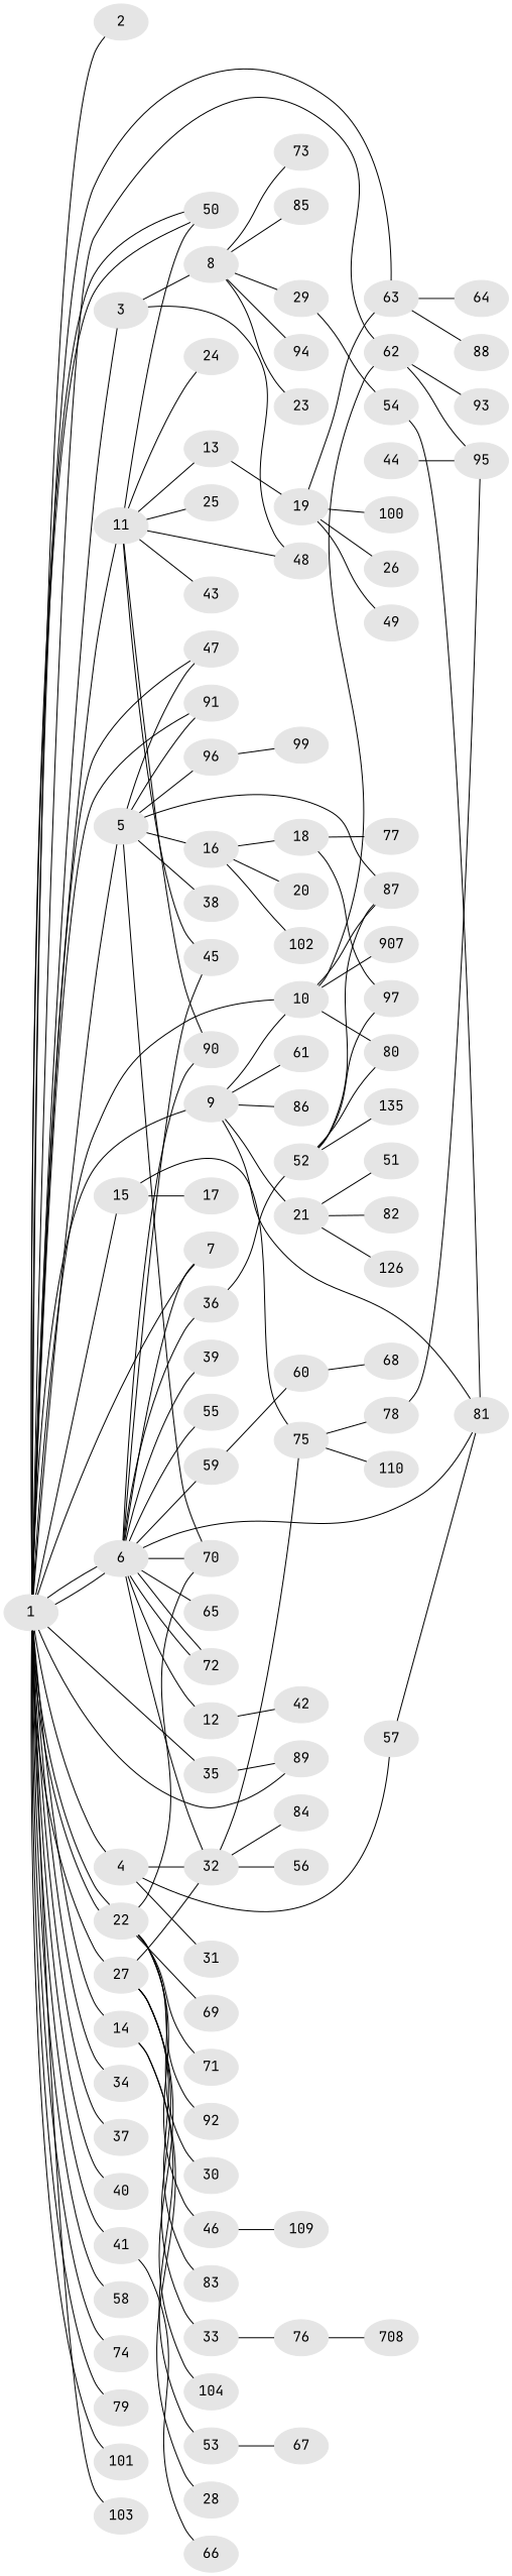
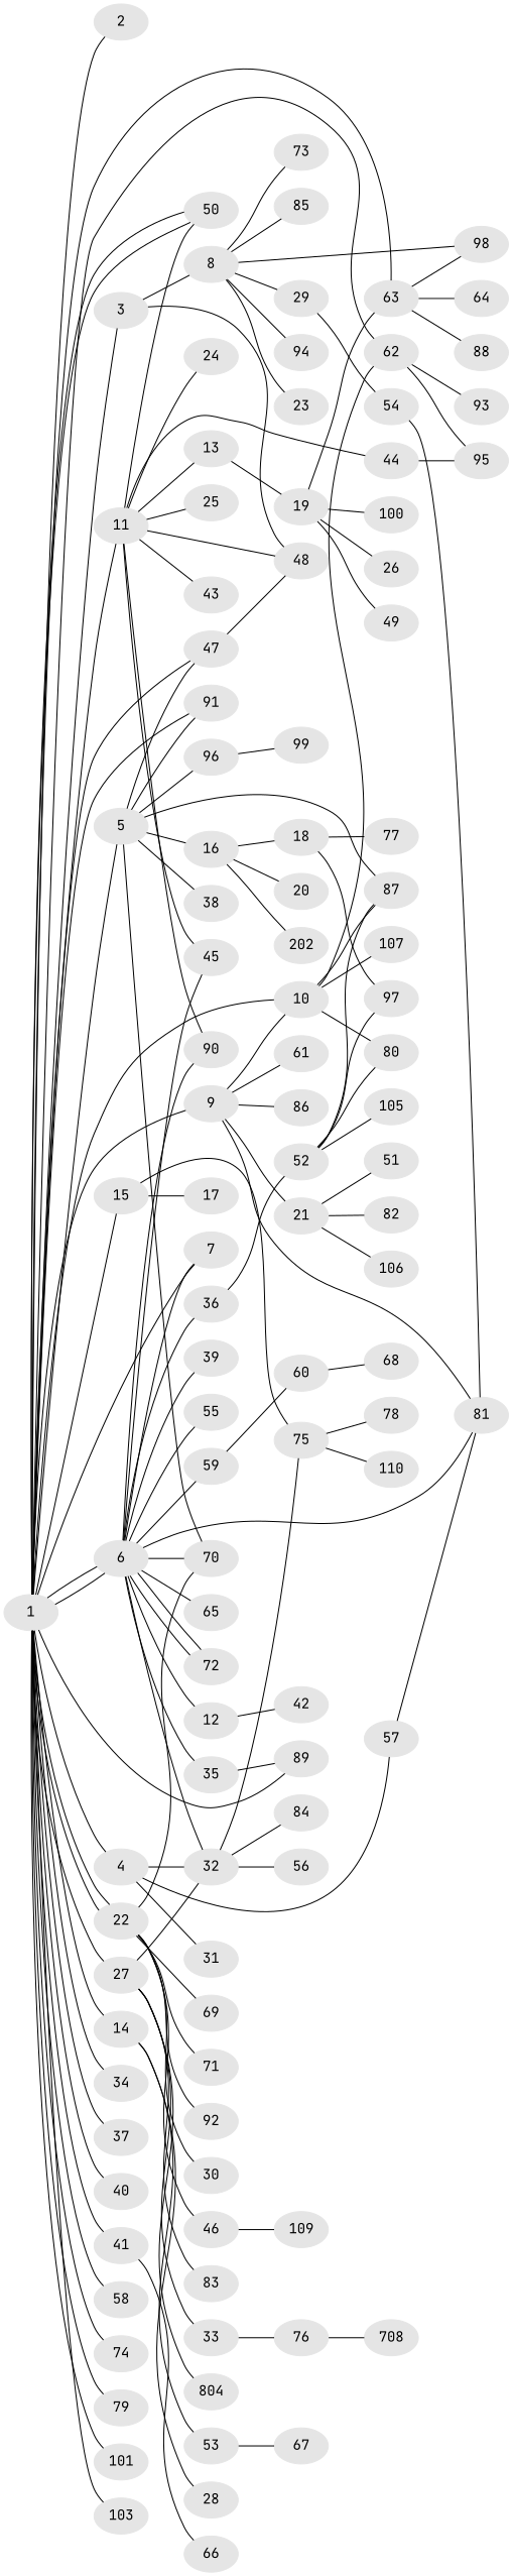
  graph {
    fontname="JetBrains Mono"
    rankdir=LR
    node [color=gray90 fontname="JetBrains Mono" style=filled]
    edge [fontname="JetBrains Mono"]
    1
    2
    3
    4
    5
    6
    7
    9
    10
    11
    14
    15
    22
    27
    34
    35
    37
    40
    41
    47
    50
    58
    62
    63
    74
    79
    89
    91
    101
    103
    8
    48
    31
    32
    57
    16
    38
    70
    87
    96
    12
    36
    39
    45
    55
    59
    65
    72
    81
    90
    21
    61
    86
    80
-   107 [label=907]
+   107
    13
    24
    25
    43
    44
    28
    53
    17
    75
    30
    46
    69
    71
    92
    33
    83
-   104
+   104 [label=804]
    66
    95
    93
+   98
    64
    88
    23
    29
    73
    85
    94
    56
    84
    18
    20
-   102
+   102 [label=202]
    99
    42
    52
    60
    54
    51
    82
-   106 [label=126]
+   106
    19
    26
    49
    100
    67
    78
    110
    77
    97
    109
    76
    n108 [label=708]
-   105 [label=135]
+   105
    68
    1 -- 2
    1 -- 3
    1 -- 4
    1 -- 5
    1 -- 6
    1 -- 6
    1 -- 7
    1 -- 9
    1 -- 10
    1 -- 11
    1 -- 14
    1 -- 15
    1 -- 22
    1 -- 22
    1 -- 27
    1 -- 34
-   1 -- 35
+   6 -- 35
    1 -- 37
    1 -- 40
    1 -- 41
    1 -- 47
    1 -- 50
    1 -- 50
    1 -- 58
    1 -- 62
    1 -- 63
    1 -- 74
    1 -- 79
    1 -- 89
    1 -- 91
    1 -- 101
    1 -- 103
    3 -- 8
    3 -- 48
    4 -- 31
    4 -- 32
    4 -- 57
    5 -- 47
    5 -- 91
    5 -- 16
    5 -- 38
    5 -- 70
    5 -- 87
    5 -- 96
    6 -- 7
    6 -- 32
    6 -- 70
    6 -- 12
    6 -- 36
    6 -- 39
    6 -- 45
    6 -- 55
    6 -- 59
    6 -- 65
    6 -- 72
    6 -- 72
    6 -- 81
    6 -- 90
    9 -- 10
    9 -- 81
    9 -- 21
    9 -- 61
    9 -- 86
    10 -- 62
    10 -- 87
    10 -- 80
    10 -- 107
    11 -- 50
    11 -- 48
    11 -- 45
    11 -- 90
    11 -- 13
    11 -- 24
    11 -- 25
    11 -- 43
+   11 -- 44
    14 -- 28
    14 -- 53
    15 -- 17
    15 -- 75
    22 -- 70
    22 -- 30
    22 -- 46
    22 -- 69
    22 -- 71
    22 -- 92
    27 -- 32
    27 -- 33
    27 -- 83
    27 -- 104
    35 -- 89
    41 -- 66
+   47 -- 48
    62 -- 95
    62 -- 93
+   63 -- 98
    63 -- 64
    63 -- 88
+   8 -- 98
    8 -- 23
    8 -- 29
    8 -- 73
    8 -- 85
    8 -- 94
    32 -- 75
    32 -- 56
    32 -- 84
    57 -- 81
    16 -- 18
    16 -- 20
    16 -- 102
    96 -- 99
    12 -- 42
    36 -- 52
    59 -- 60
    21 -- 51
    21 -- 82
    21 -- 106
    13 -- 19
    44 -- 95
    53 -- 67
    75 -- 78
    75 -- 110
    46 -- 109
    33 -- 76
    29 -- 54
    18 -- 77
    18 -- 97
    52 -- 87
    52 -- 80
    52 -- 97
    52 -- 105
    60 -- 68
    54 -- 81
    19 -- 63
    19 -- 26
    19 -- 49
    19 -- 100
-   78 -- 95
    76 -- n108
  }
